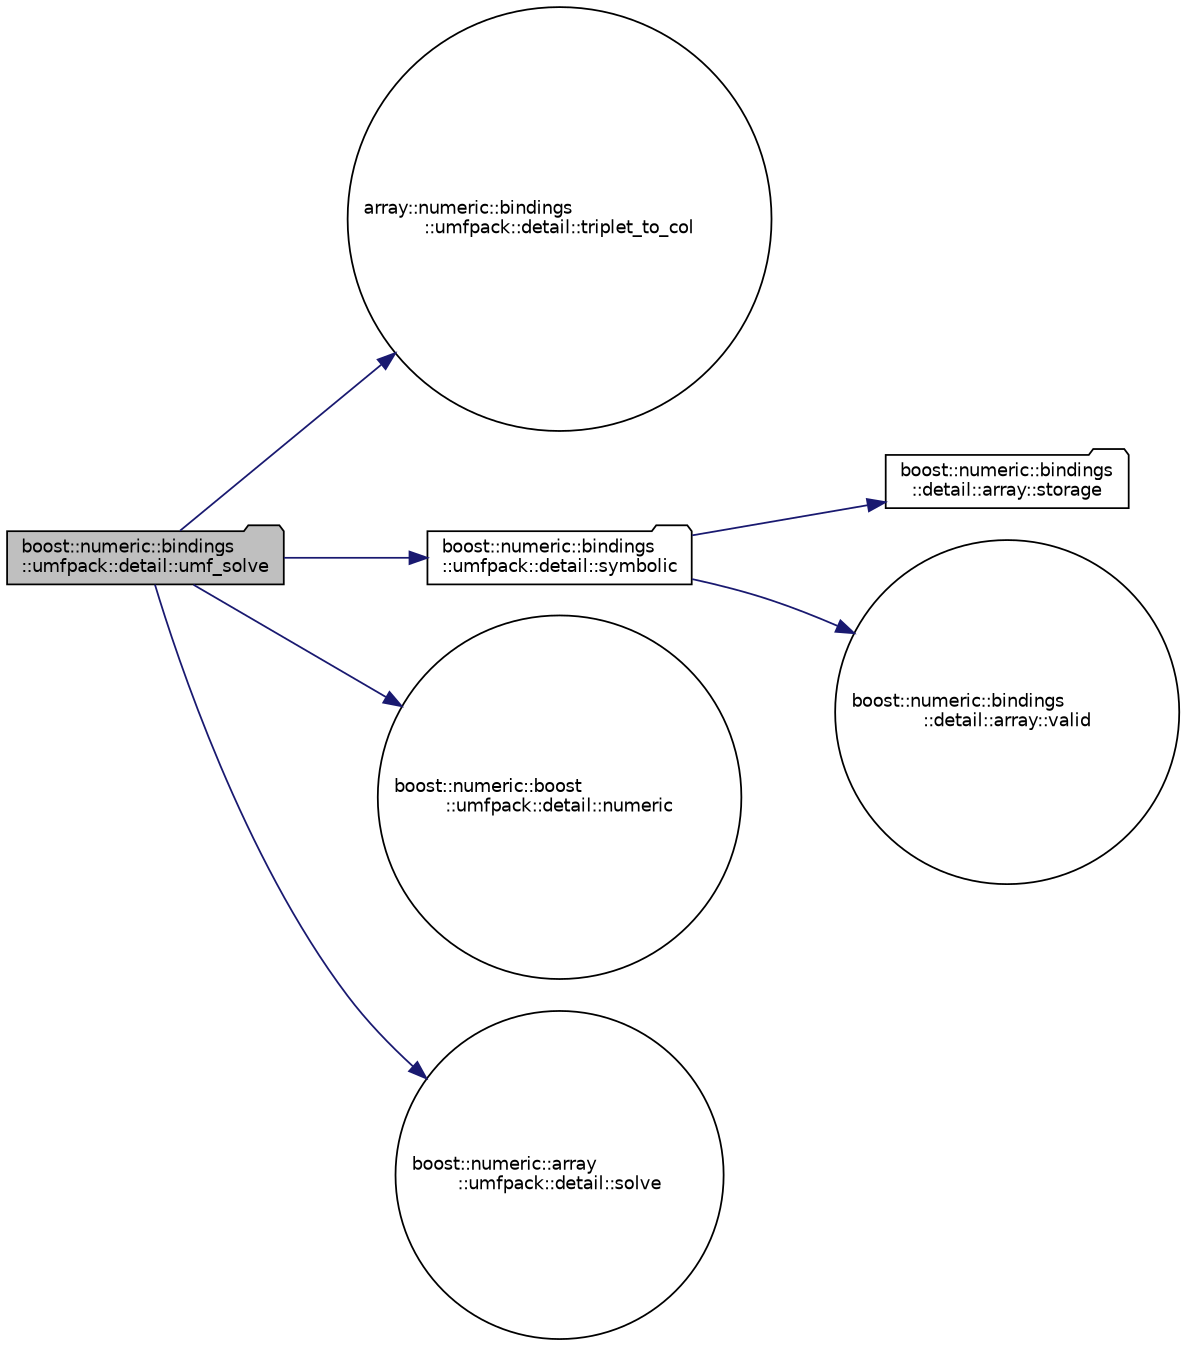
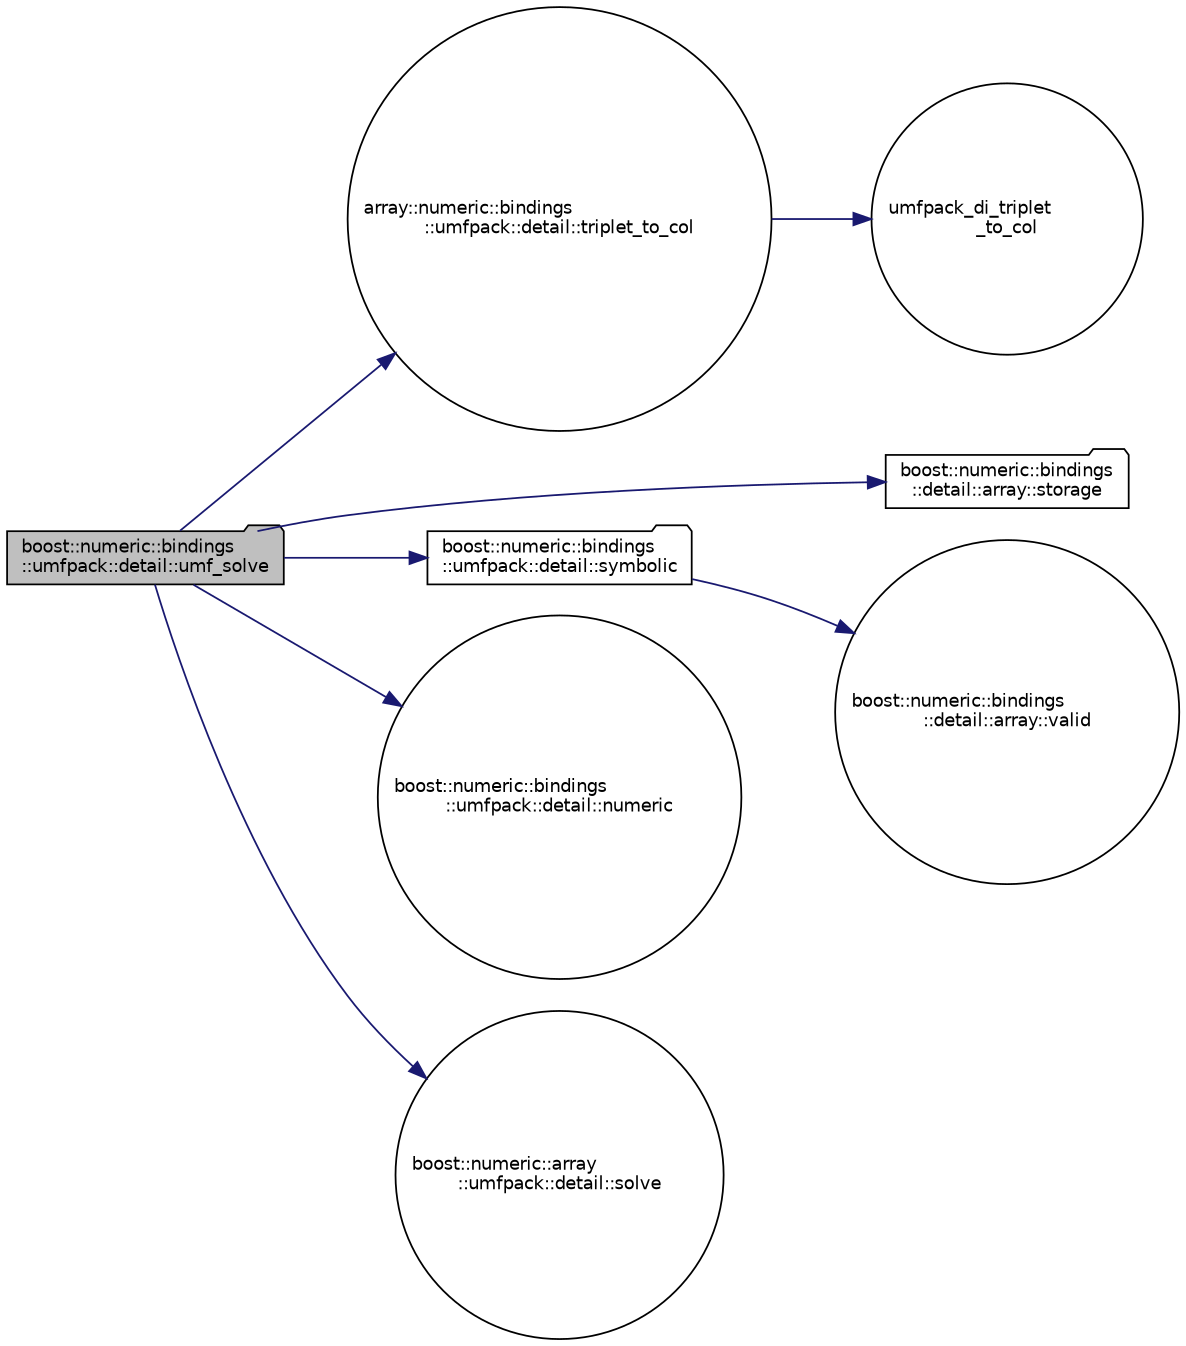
  digraph {
    rankdir=LR
    node [color=black fillcolor=white fontname=Helvetica fontsize=10 shape=circle style=filled]
    edge [color=midnightblue fontname=Helvetica fontsize=10 labelfontname=Helvetica labelfontsize=10 style=solid]
    n1 [fillcolor=grey75 fontcolor=black height=0.2 label="boost::numeric::bindings\l::umfpack::detail::umf_solve" shape=folder width=0.4]
    n2 [height=0.2 label="array::numeric::bindings\l::umfpack::detail::triplet_to_col" width=0.4]
    n3 [height=0.2 label="boost::numeric::bindings\l::detail::array::storage" shape=folder width=0.4]
    n4 [height=0.2 label="boost::numeric::bindings\l::umfpack::detail::symbolic" shape=folder width=0.4]
-   n5 [height=0.2 label="boost::numeric::boost\l::umfpack::detail::numeric" width=0.4]
+   n5 [height=0.2 label="boost::numeric::bindings\l::umfpack::detail::numeric" width=0.4]
    n6 [height=0.2 label="boost::numeric::array\l::umfpack::detail::solve" width=0.4]
    n7 [height=0.2 label="boost::numeric::bindings\l::detail::array::valid" width=0.4]
+   n8 [height=0.2 label="umfpack_di_triplet\l_to_col" width=0.4]
    n1 -> n2
-   n4 -> n3
+   n1 -> n3
    n1 -> n4
    n1 -> n5
    n1 -> n6
+   n2 -> n8
    n4 -> n7
  }
